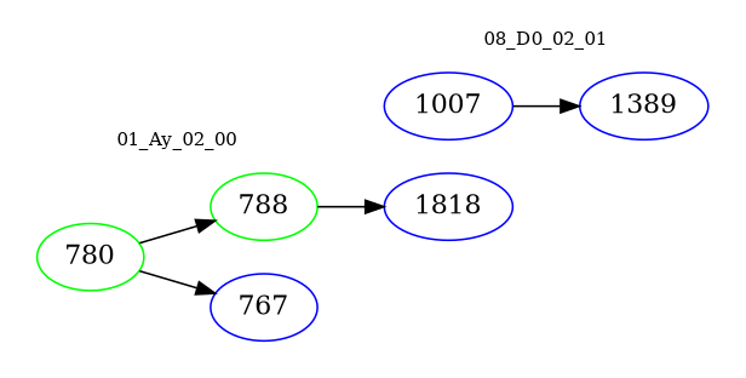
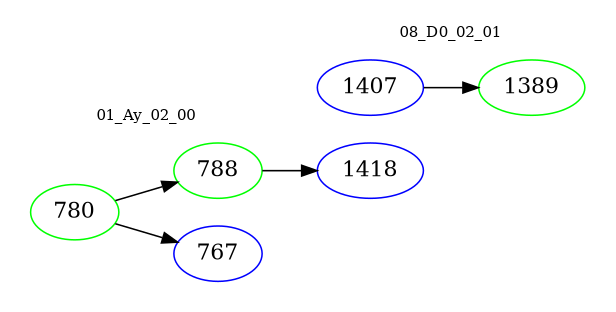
  digraph {
    rankdir=LR
    node [color=green]
    edge [color=black]
    n1 [label=780]
    n2 [color=blue label=767]
    n3 [label=788]
-   n4 [color=blue label=1007]
-   n5 [color=blue label=1389]
-   n6 [color=blue label=1818]
+   n4 [color=blue label=1407]
+   n5 [label=1389]
+   n6 [color=blue label=1418]
    subgraph cluster_1 {
      color=white
      fontsize=10
      label="01_Ay_02_00"
      n1
      n2
      n3
    }
    subgraph cluster_2 {
      color=white
      fontsize=10
      label="08_D0_02_01"
      n4
      n5
      n6
    }
    n1 -> n2
    n1 -> n3
    n3 -> n6
    n4 -> n5
  }
